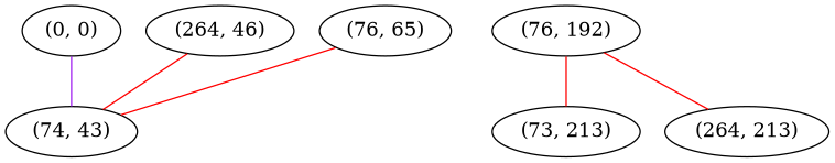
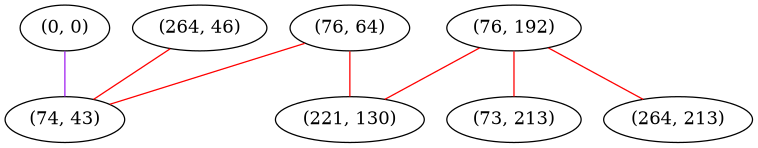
  graph {
    edge [color=red weight=1]
    "(0, 0)"
    "(74, 43)"
-   "(76, 65)"
+   "(76, 65)" [label="(76, 64)"]
+   "(221, 130)"
    "(76, 192)"
    "(73, 213)"
    "(264, 213)"
    n8 [label="(264, 46)"]
    "(0, 0)" -- "(74, 43)" [color=purple weight=4]
    "(76, 65)" -- "(74, 43)"
+   "(76, 65)" -- "(221, 130)"
+   "(76, 192)" -- "(221, 130)"
    "(76, 192)" -- "(73, 213)"
    "(76, 192)" -- "(264, 213)"
    n8 -- "(74, 43)"
  }
